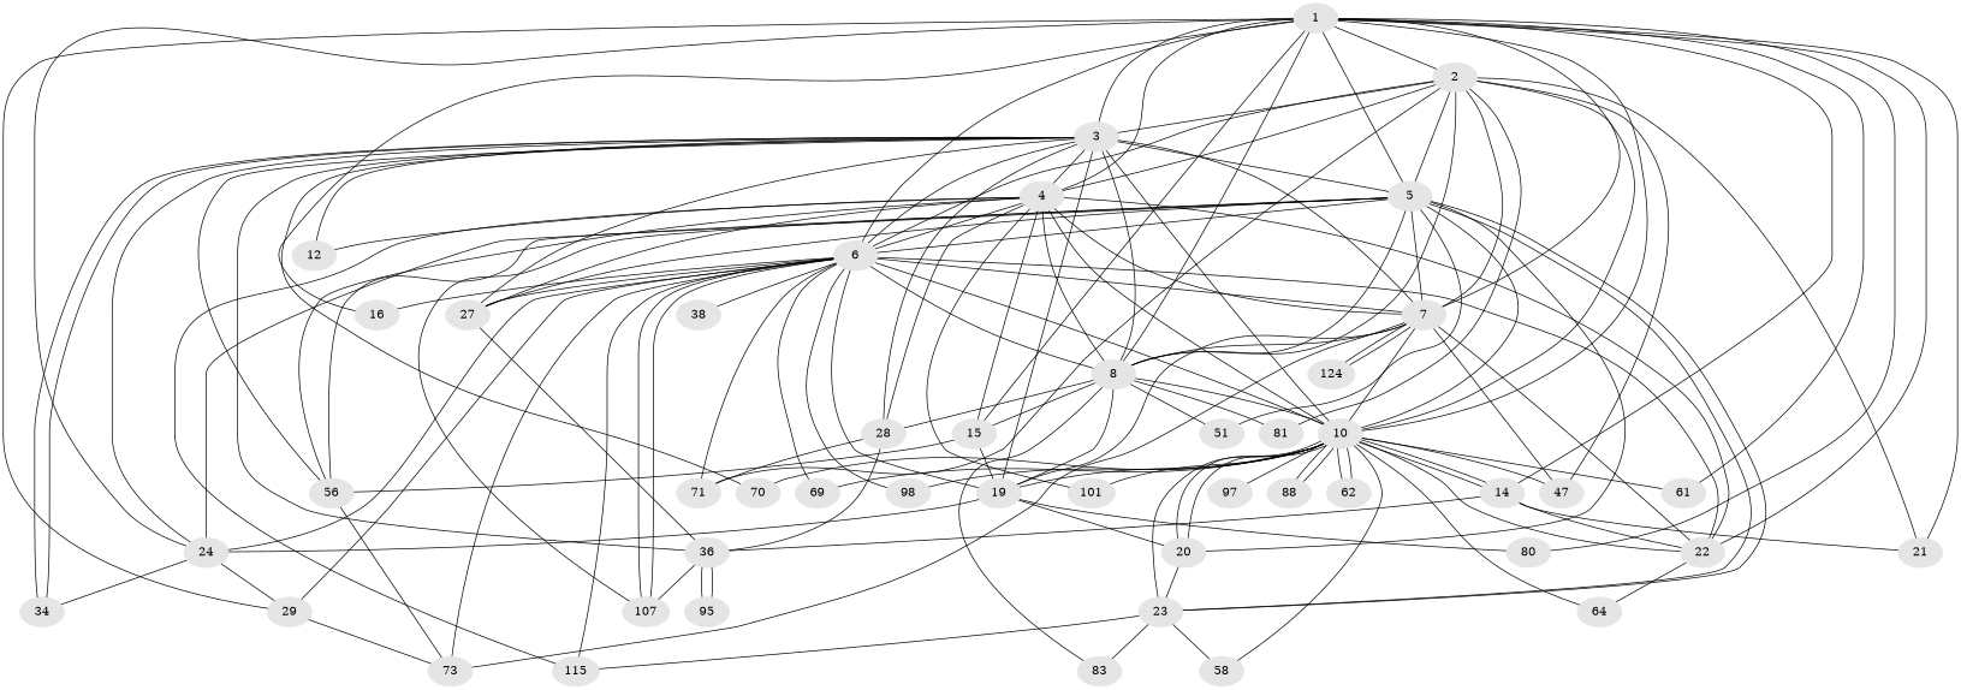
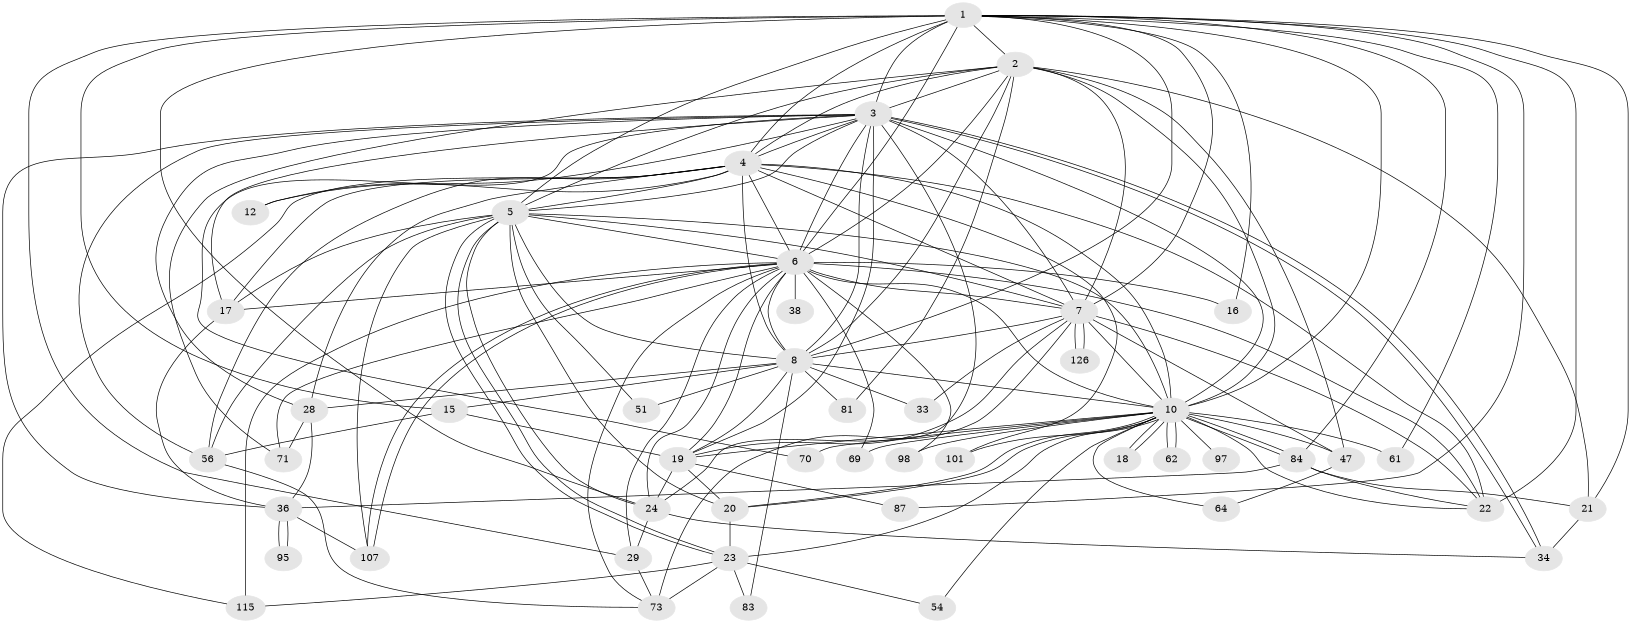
  graph {
    node [color=gray90 style=filled]
    1 [super="+45"]
    2 [super="+96+17"]
    3 [super="+82+40+111"]
    4 [super="+11+53+41"]
    5 [super="+106+52+43"]
    6 [super="+9"]
    7
    8 [super="+109+26+25+13+42"]
    10 [super="+30+31+65"]
-   14 [super="+79+123"]
+   14 [super="+79+123" label=84]
    15 [super="+72"]
    16
    21 [super="+114+57"]
    22 [super="+94+37+60"]
    24 [super="+63+48"]
    29
    61
-   87 [super="+108" label=80]
+   87 [super="+108"]
    47 [super="+75"]
    71 [super="+90"]
    81
    12
    19 [super="+110+74+67+32"]
-   27
+   27 [label=17]
    28 [super="+113"]
    34 [super="+54"]
    36 [super="+84+77"]
    56 [super="+66"]
    70 [super="+80"]
    101
    115 [super="+121"]
    20 [super="+92+39"]
    23 [super="+50+49"]
    51 [super="+120"]
    107 [super="+112"]
    38
    69
    73 [super="+102+88+86"]
    98
-   124
+   33
+   124 [label=126]
    83
-   18 [label=88]
-   58
+   18
+   58 [label=54]
    62
    64
    97
    95
    1 -- 2
    1 -- 3 [weight=2]
    1 -- 4 [weight=2]
    1 -- 5 [weight=2]
    1 -- 6 [weight=2]
    1 -- 7
    1 -- 8 [weight=2]
    1 -- 10
    1 -- 14
    1 -- 15
    1 -- 16
    1 -- 21
    1 -- 22
    1 -- 24
    1 -- 29
    1 -- 61
    1 -- 87
    2 -- 3 [weight=2]
    2 -- 4 [weight=2]
    2 -- 5
    2 -- 6 [weight=2]
    2 -- 7
    2 -- 8 [weight=2]
    2 -- 10
    2 -- 21
    2 -- 47
    2 -- 71
    2 -- 81
    3 -- 4
    3 -- 5
    3 -- 6 [weight=2]
    3 -- 7
    3 -- 8 [weight=2]
    3 -- 10 [weight=5]
    3 -- 24
    3 -- 12
    3 -- 19
    3 -- 27
    3 -- 28
    3 -- 34
    3 -- 34
    3 -- 36
    3 -- 56
    3 -- 70
-   4 -- 15 [weight=2]
+   4 -- 5 [weight=2]
    4 -- 6 [weight=3]
    4 -- 7
    4 -- 8 [weight=2]
    4 -- 10 [weight=3]
    4 -- 22
    4 -- 12
    4 -- 27
    4 -- 28
    4 -- 56
    4 -- 101
    4 -- 115
    5 -- 6 [weight=2]
    5 -- 7 [weight=2]
    5 -- 8
    5 -- 10
    5 -- 24
    5 -- 27
    5 -- 56 [weight=2]
    5 -- 20
    5 -- 23 [weight=2]
    5 -- 23
    5 -- 51
    5 -- 107
    6 -- 7 [weight=2]
    6 -- 8 [weight=2]
    6 -- 10 [weight=2]
    6 -- 16
    6 -- 22 [weight=3]
    6 -- 24
    6 -- 29
    6 -- 71
    6 -- 19 [weight=2]
    6 -- 27
    6 -- 115
    6 -- 107
    6 -- 107
    6 -- 38 [weight=2]
    6 -- 69
    6 -- 73
    6 -- 98
    7 -- 8 [weight=2]
    7 -- 10
    7 -- 22 [weight=2]
    7 -- 47
    7 -- 19
    7 -- 73
+   7 -- 33
    7 -- 124
    7 -- 124
    8 -- 10 [weight=3]
    8 -- 15
    8 -- 81
    8 -- 19 [weight=2]
    8 -- 28
    8 -- 51 [weight=2]
+   8 -- 33
    8 -- 83
    10 -- 14
    10 -- 14
    10 -- 22
    10 -- 61
    10 -- 47
    10 -- 19
    10 -- 70 [weight=3]
    10 -- 101
    10 -- 20
    10 -- 20
    10 -- 23 [weight=3]
    10 -- 69
    10 -- 98
    10 -- 18
    10 -- 18
    10 -- 58
    10 -- 62
    10 -- 62
    10 -- 64
    10 -- 97 [weight=2]
    14 -- 21 [weight=2]
    14 -- 22
    14 -- 36
    15 -- 19
    15 -- 56
-   22 -- 64
+   21 -- 34
+   47 -- 64
    24 -- 29
    24 -- 34
    29 -- 73
    19 -- 24
    19 -- 87
    19 -- 20
    27 -- 36
    28 -- 71
    28 -- 36
    36 -- 107
    36 -- 95
    36 -- 95
    56 -- 73
    20 -- 23
    23 -- 115
+   23 -- 73 [weight=2]
    23 -- 83
    23 -- 58
  }
